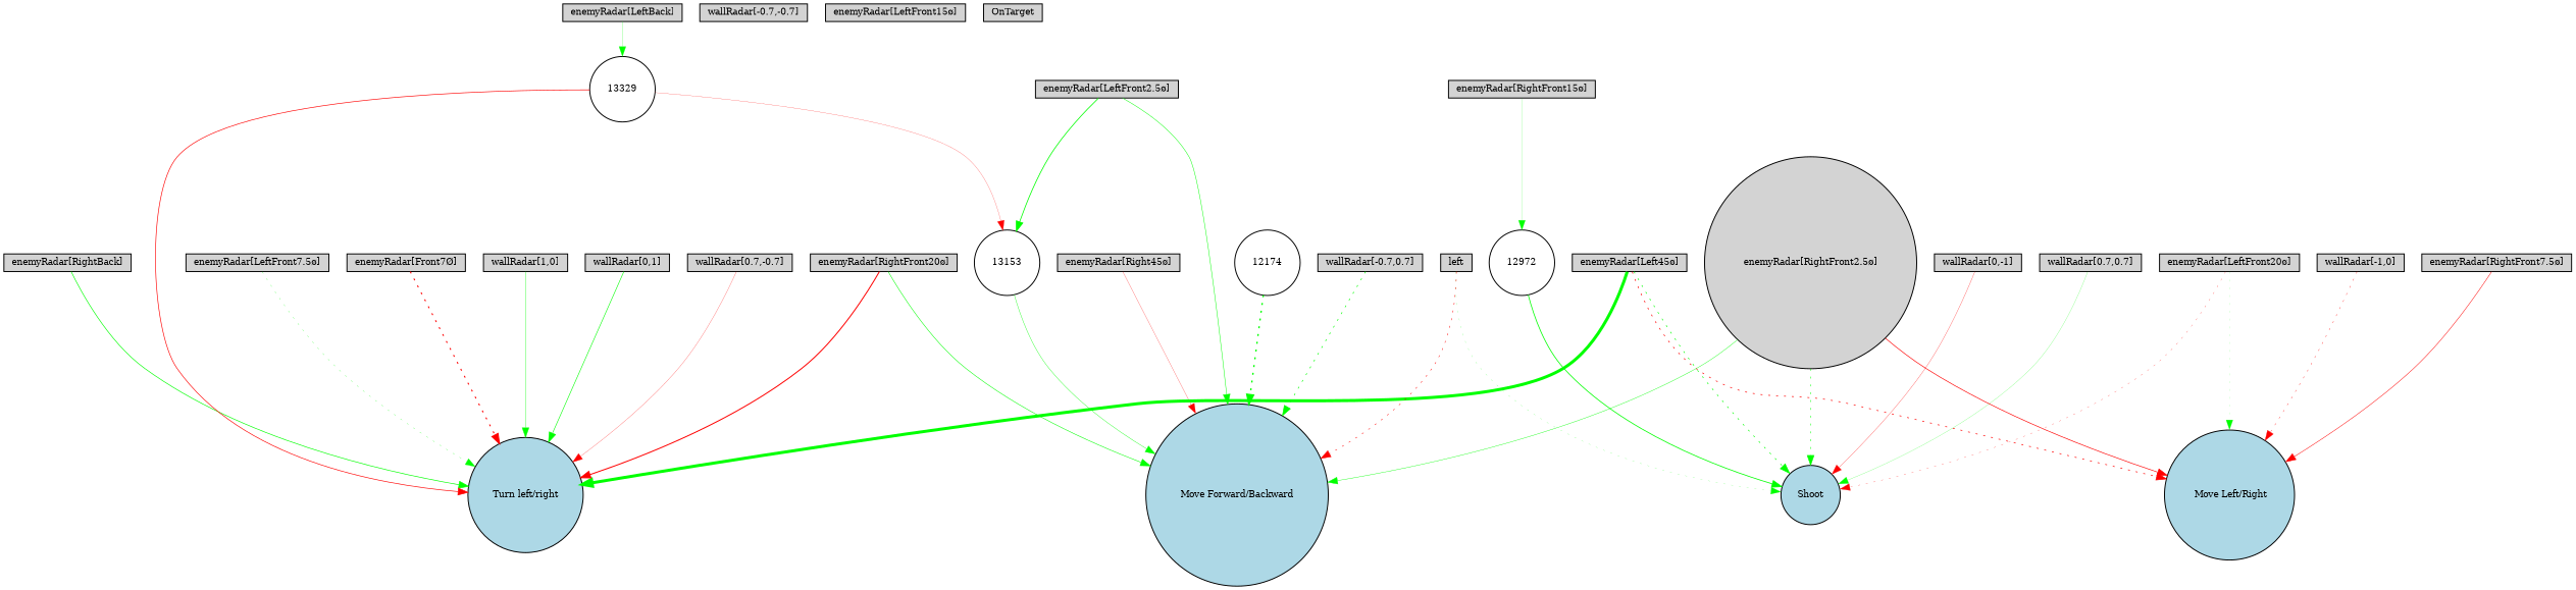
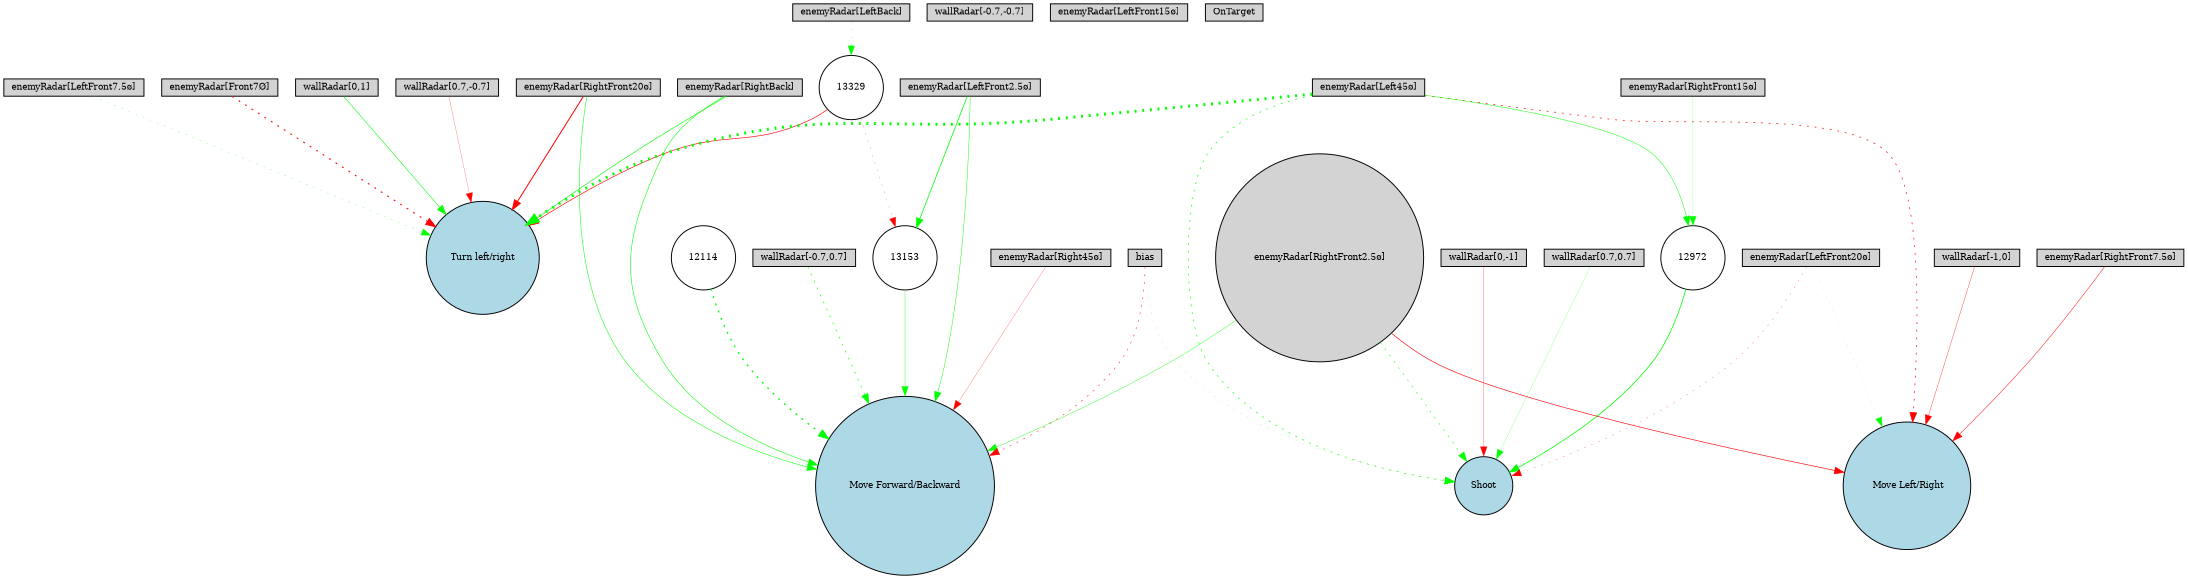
  digraph {
    node [fillcolor=lightgray fontsize=9 shape=box style=filled]
    edge [color=green style=solid]
-   "wallRadar[1,0]" [height=0.2 width=0.2]
    "Turn left/right" [fillcolor=lightblue height=0.2 shape=circle width=0.2]
    "wallRadar[0,1]" [height=0.2 width=0.2]
    Shoot [fillcolor=lightblue height=0.2 shape=circle width=0.2]
    "wallRadar[-1,0]" [height=0.2 width=0.2]
    " Move Left/Right" [fillcolor=lightblue height=0.2 shape=circle width=0.2]
    "wallRadar[0,-1]" [height=0.2 width=0.2]
    "wallRadar[0.7,0.7]" [height=0.2 width=0.2]
    "wallRadar[-0.7,0.7]" [height=0.2 width=0.2]
    "Move Forward/Backward" [fillcolor=lightblue height=0.2 shape=circle width=0.2]
    "wallRadar[-0.7,-0.7]" [height=0.2 width=0.2]
    "wallRadar[0.7,-0.7]" [height=0.2 width=0.2]
    "enemyRadar[RightBack]" [height=0.2 width=0.2]
    "enemyRadar[LeftBack]" [height=0.2 width=0.2]
    13329 [fillcolor=white height=0.2 shape=circle width=0.2]
    13153 [fillcolor=white height=0.2 shape=circle width=0.2]
    "enemyRadar[Right45ø]" [height=0.2 width=0.2]
    "enemyRadar[Left45ø]" [height=0.2 width=0.2]
    12972 [fillcolor=white height=0.2 shape=circle width=0.2]
    "enemyRadar[RightFront20ø]" [height=0.2 width=0.2]
    "enemyRadar[LeftFront20ø]" [height=0.2 width=0.2]
    "enemyRadar[RightFront15ø]" [height=0.2 width=0.2]
    "enemyRadar[LeftFront15ø]" [height=0.2 width=0.2]
    "enemyRadar[RightFront7.5ø]" [height=0.2 width=0.2]
    "enemyRadar[LeftFront7.5ø]" [height=0.2 width=0.2]
    "enemyRadar[RightFront2.5ø]" [height=0.2 shape=circle width=0.2]
    "enemyRadar[LeftFront2.5ø]" [height=0.2 width=0.2]
    "enemyRadar[Front7Ø]" [height=0.2 width=0.2]
    OnTarget [height=0.2 width=0.2]
-   bias [height=0.2 width=0.2 label=left]
-   12174 [fillcolor=white height=0.2 shape=circle width=0.2]
-   "wallRadar[1,0]" -> "Turn left/right" [penwidth=0.3585358265574561]
+   bias [height=0.2 width=0.2]
+   12174 [fillcolor=white height=0.2 shape=circle width=0.2 label=12114]
    "wallRadar[0,1]" -> "Turn left/right" [penwidth=0.586744856181471]
-   "wallRadar[-1,0]" -> " Move Left/Right" [color=red penwidth=0.3465887173859722 style=dotted]
+   "wallRadar[-1,0]" -> " Move Left/Right" [color=red penwidth=0.3465887173859722]
    "wallRadar[0,-1]" -> Shoot [color=red penwidth=0.2663779189829999]
    "wallRadar[0.7,0.7]" -> Shoot [penwidth=0.186142269944572]
    "wallRadar[-0.7,0.7]" -> "Move Forward/Backward" [penwidth=0.6735095086658588 style=dotted]
    "wallRadar[0.7,-0.7]" -> "Turn left/right" [color=red penwidth=0.22839892219219834]
    "enemyRadar[RightBack]" -> "Turn left/right" [penwidth=0.6542395164264904]
-   "enemyRadar[LeftBack]" -> 13329 [penwidth=0.2209033868027103]
+   "enemyRadar[RightBack]" -> "Move Forward/Backward" [penwidth=0.5809189983486076]
+   "enemyRadar[LeftBack]" -> 13329 [penwidth=0.2209033868027103 style=dotted]
    13329 -> "Turn left/right" [color=red penwidth=0.6515448057878287]
-   13329 -> 13153 [color=red penwidth=0.20626722917133358]
+   13329 -> 13153 [color=red penwidth=0.20626722917133358 style=dotted]
    13153 -> "Move Forward/Backward" [penwidth=0.3686253529042752]
    "enemyRadar[Right45ø]" -> "Move Forward/Backward" [color=red penwidth=0.23404386771314453]
-   "enemyRadar[Left45ø]" -> "Turn left/right" [penwidth=3.1075755374822713]
+   "enemyRadar[Left45ø]" -> "Turn left/right" [penwidth=3.1075755374822713 style=dotted]
    "enemyRadar[Left45ø]" -> Shoot [penwidth=0.6638495886653061 style=dotted]
    "enemyRadar[Left45ø]" -> " Move Left/Right" [color=red penwidth=0.7116370096902224 style=dotted]
+   "enemyRadar[Left45ø]" -> 12972 [penwidth=0.4914618072742224]
    12972 -> Shoot [penwidth=0.7843277808697021]
    "enemyRadar[RightFront20ø]" -> "Turn left/right" [color=red penwidth=1.0272166805954648]
    "enemyRadar[RightFront20ø]" -> "Move Forward/Backward" [penwidth=0.5377964040394756]
    "enemyRadar[LeftFront20ø]" -> Shoot [color=red penwidth=0.23259798664365258 style=dotted]
    "enemyRadar[LeftFront20ø]" -> " Move Left/Right" [penwidth=0.116899498154549 style=dotted]
    "enemyRadar[RightFront15ø]" -> 12972 [penwidth=0.15202844022296483]
    "enemyRadar[RightFront7.5ø]" -> " Move Left/Right" [color=red penwidth=0.4899791973531147]
    "enemyRadar[LeftFront7.5ø]" -> "Turn left/right" [penwidth=0.2404501533383315 style=dotted]
    "enemyRadar[RightFront2.5ø]" -> Shoot [penwidth=0.5328813069104696 style=dotted]
    "enemyRadar[RightFront2.5ø]" -> " Move Left/Right" [color=red penwidth=0.6541698320881718]
    "enemyRadar[RightFront2.5ø]" -> "Move Forward/Backward" [penwidth=0.39321817888965105]
    "enemyRadar[LeftFront2.5ø]" -> "Move Forward/Backward" [penwidth=0.47334521901538673]
    "enemyRadar[LeftFront2.5ø]" -> 13153 [penwidth=0.781835801009082]
    "enemyRadar[Front7Ø]" -> "Turn left/right" [color=red penwidth=1.0945494084385798 style=dotted]
    bias -> Shoot [penwidth=0.15959588923901394 style=dotted]
    bias -> "Move Forward/Backward" [color=red penwidth=0.5014968101615389 style=dotted]
    12174 -> "Move Forward/Backward" [penwidth=1.4238414323681654 style=dotted]
  }
